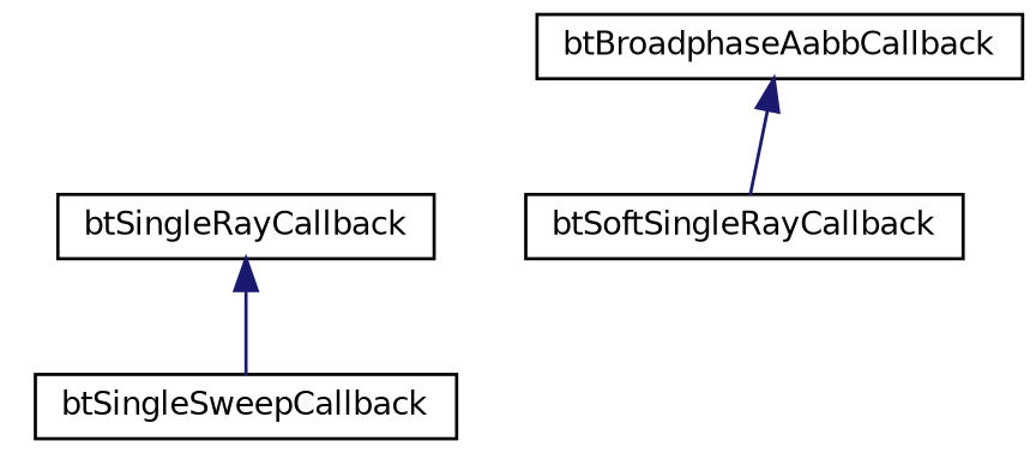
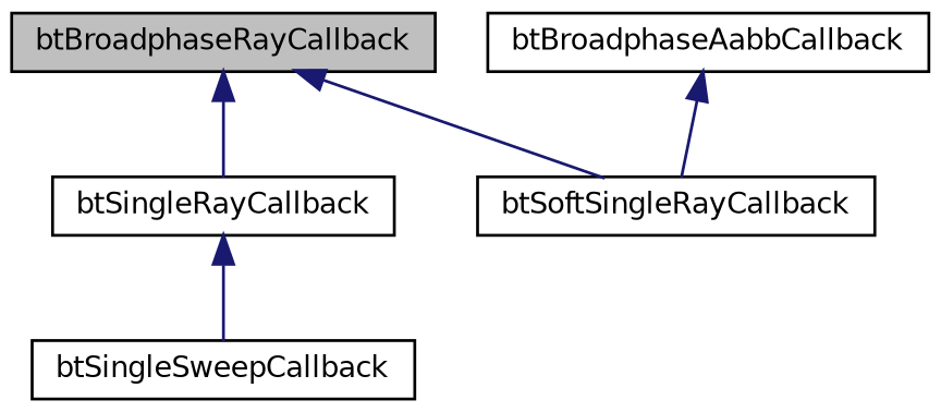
  digraph {
    node [color=black fillcolor=white fontname=Helvetica fontsize=10 shape=record style=filled]
    edge [color=midnightblue dir=back fontname=Helvetica fontsize=10 labelfontname=Helvetica labelfontsize=10 style=solid]
+   n1 [fillcolor=grey75 fontcolor=black height=0.2 label=btBroadphaseRayCallback width=0.4]
    n2 [height=0.2 label=btSingleRayCallback width=0.4]
    n3 [height=0.2 label=btSoftSingleRayCallback width=0.4]
    n4 [height=0.2 label=btSingleSweepCallback width=0.4]
    n5 [height=0.2 label=btBroadphaseAabbCallback width=0.4]
+   n1 -> n2
+   n1 -> n3
    n2 -> n4
    n5 -> n3
  }
